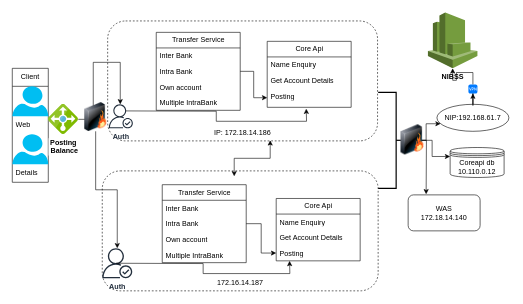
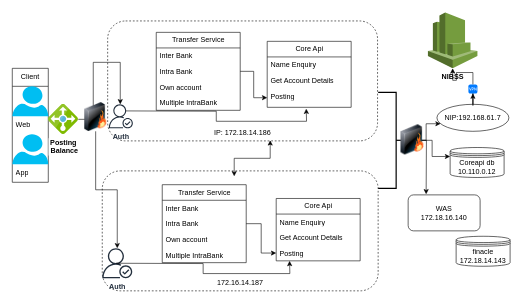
  <mxCell id="0" />
  <mxCell id="1" parent="0" />
  <mxCell id="2" value="&lt;div&gt;&lt;br&gt;&lt;/div&gt;&lt;div&gt;&lt;br&gt;&lt;/div&gt;&lt;div&gt;&lt;br&gt;&lt;/div&gt;&lt;div&gt;&lt;br&gt;&lt;/div&gt;&lt;div&gt;&lt;br&gt;&lt;/div&gt;&lt;div&gt;&lt;br&gt;&lt;/div&gt;&lt;div&gt;&lt;br&gt;&lt;/div&gt;&lt;div&gt;&lt;br&gt;&lt;/div&gt;&lt;div&gt;&lt;br&gt;&lt;/div&gt;&lt;div&gt;&lt;br&gt;&lt;/div&gt;&lt;div&gt;&lt;span style=&quot;background-color: initial;&quot;&gt;&lt;br&gt;&lt;/span&gt;&lt;/div&gt;&lt;div&gt;&lt;span style=&quot;background-color: initial;&quot;&gt;&lt;br&gt;&lt;/span&gt;&lt;/div&gt;&lt;div&gt;&lt;span style=&quot;background-color: initial;&quot;&gt;IP: 172.18.14.186&lt;/span&gt;&lt;/div&gt;" style="rounded=1;whiteSpace=wrap;html=1;dashed=1;" vertex="1" parent="1"><mxGeometry x="179" y="34" width="450" height="200" as="geometry" /></mxCell>
  <mxCell id="3" value="Transfer Service" style="swimlane;fontStyle=0;childLayout=stackLayout;horizontal=1;startSize=26;fillColor=none;horizontalStack=0;resizeParent=1;resizeParentMax=0;resizeLast=0;collapsible=1;marginBottom=0;html=1;" vertex="1" parent="1"><mxGeometry x="260" y="53" width="140" height="130" as="geometry" /></mxCell>
  <mxCell id="4" value="Inter Bank" style="text;strokeColor=none;fillColor=none;align=left;verticalAlign=top;spacingLeft=4;spacingRight=4;overflow=hidden;rotatable=0;points=[[0,0.5],[1,0.5]];portConstraint=eastwest;whiteSpace=wrap;html=1;" vertex="1" parent="3"><mxGeometry y="26" width="140" height="26" as="geometry" /></mxCell>
  <mxCell id="5" value="Intra Bank" style="text;strokeColor=none;fillColor=none;align=left;verticalAlign=top;spacingLeft=4;spacingRight=4;overflow=hidden;rotatable=0;points=[[0,0.5],[1,0.5]];portConstraint=eastwest;whiteSpace=wrap;html=1;" vertex="1" parent="3"><mxGeometry y="52" width="140" height="26" as="geometry" /></mxCell>
  <mxCell id="6" value="Own account" style="text;strokeColor=none;fillColor=none;align=left;verticalAlign=top;spacingLeft=4;spacingRight=4;overflow=hidden;rotatable=0;points=[[0,0.5],[1,0.5]];portConstraint=eastwest;whiteSpace=wrap;html=1;" vertex="1" parent="3"><mxGeometry y="78" width="140" height="26" as="geometry" /></mxCell>
  <mxCell id="7" value="Multiple IntraBank" style="text;strokeColor=none;fillColor=none;align=left;verticalAlign=top;spacingLeft=4;spacingRight=4;overflow=hidden;rotatable=0;points=[[0,0.5],[1,0.5]];portConstraint=eastwest;whiteSpace=wrap;html=1;" vertex="1" parent="3"><mxGeometry y="104" width="140" height="26" as="geometry" /></mxCell>
  <mxCell id="8" value="Core Api" style="swimlane;fontStyle=0;childLayout=stackLayout;horizontal=1;startSize=26;fillColor=none;horizontalStack=0;resizeParent=1;resizeParentMax=0;resizeLast=0;collapsible=1;marginBottom=0;html=1;" vertex="1" parent="1"><mxGeometry x="445" y="68" width="140" height="110" as="geometry" /></mxCell>
  <mxCell id="9" value="Name Enquiry" style="text;strokeColor=none;fillColor=none;align=left;verticalAlign=top;spacingLeft=4;spacingRight=4;overflow=hidden;rotatable=0;points=[[0,0.5],[1,0.5]];portConstraint=eastwest;whiteSpace=wrap;html=1;" vertex="1" parent="8"><mxGeometry y="26" width="140" height="26" as="geometry" /></mxCell>
  <mxCell id="10" value="Get Account Details" style="text;strokeColor=none;fillColor=none;align=left;verticalAlign=top;spacingLeft=4;spacingRight=4;overflow=hidden;rotatable=0;points=[[0,0.5],[1,0.5]];portConstraint=eastwest;whiteSpace=wrap;html=1;" vertex="1" parent="8"><mxGeometry y="52" width="140" height="26" as="geometry" /></mxCell>
  <mxCell id="11" value="Posting" style="text;strokeColor=none;fillColor=none;align=left;verticalAlign=top;spacingLeft=4;spacingRight=4;overflow=hidden;rotatable=0;points=[[0,0.5],[1,0.5]];portConstraint=eastwest;whiteSpace=wrap;html=1;" vertex="1" parent="8"><mxGeometry y="78" width="140" height="32" as="geometry" /></mxCell>
  <mxCell id="12" value="&lt;div&gt;&lt;br&gt;&lt;/div&gt;&lt;div&gt;&lt;br&gt;&lt;/div&gt;&lt;div&gt;&lt;br&gt;&lt;/div&gt;&lt;div&gt;&lt;br&gt;&lt;/div&gt;&lt;div&gt;&lt;br&gt;&lt;/div&gt;&lt;div&gt;&lt;br&gt;&lt;/div&gt;&lt;div&gt;&lt;br&gt;&lt;/div&gt;&lt;div&gt;&lt;br&gt;&lt;/div&gt;&lt;div&gt;&lt;br&gt;&lt;/div&gt;&lt;div&gt;&lt;br&gt;&lt;/div&gt;&lt;div&gt;&lt;br&gt;&lt;/div&gt;&lt;div&gt;&lt;br&gt;&lt;/div&gt;&lt;div&gt;172.16.14.187&lt;/div&gt;" style="rounded=1;whiteSpace=wrap;html=1;dashed=1;" vertex="1" parent="1"><mxGeometry x="170" y="284" width="460" height="200" as="geometry" /></mxCell>
  <mxCell id="13" value="Transfer Service" style="swimlane;fontStyle=0;childLayout=stackLayout;horizontal=1;startSize=26;fillColor=none;horizontalStack=0;resizeParent=1;resizeParentMax=0;resizeLast=0;collapsible=1;marginBottom=0;html=1;" vertex="1" parent="1"><mxGeometry x="270" y="307" width="140" height="130" as="geometry" /></mxCell>
  <mxCell id="14" value="Inter Bank" style="text;strokeColor=none;fillColor=none;align=left;verticalAlign=top;spacingLeft=4;spacingRight=4;overflow=hidden;rotatable=0;points=[[0,0.5],[1,0.5]];portConstraint=eastwest;whiteSpace=wrap;html=1;" vertex="1" parent="13"><mxGeometry y="26" width="140" height="26" as="geometry" /></mxCell>
  <mxCell id="15" value="Intra Bank" style="text;strokeColor=none;fillColor=none;align=left;verticalAlign=top;spacingLeft=4;spacingRight=4;overflow=hidden;rotatable=0;points=[[0,0.5],[1,0.5]];portConstraint=eastwest;whiteSpace=wrap;html=1;" vertex="1" parent="13"><mxGeometry y="52" width="140" height="26" as="geometry" /></mxCell>
  <mxCell id="16" value="Own account" style="text;strokeColor=none;fillColor=none;align=left;verticalAlign=top;spacingLeft=4;spacingRight=4;overflow=hidden;rotatable=0;points=[[0,0.5],[1,0.5]];portConstraint=eastwest;whiteSpace=wrap;html=1;" vertex="1" parent="13"><mxGeometry y="78" width="140" height="26" as="geometry" /></mxCell>
  <mxCell id="17" value="Multiple IntraBank" style="text;strokeColor=none;fillColor=none;align=left;verticalAlign=top;spacingLeft=4;spacingRight=4;overflow=hidden;rotatable=0;points=[[0,0.5],[1,0.5]];portConstraint=eastwest;whiteSpace=wrap;html=1;" vertex="1" parent="13"><mxGeometry y="104" width="140" height="26" as="geometry" /></mxCell>
  <mxCell id="18" value="Core Api" style="swimlane;fontStyle=0;childLayout=stackLayout;horizontal=1;startSize=26;fillColor=none;horizontalStack=0;resizeParent=1;resizeParentMax=0;resizeLast=0;collapsible=1;marginBottom=0;html=1;" vertex="1" parent="1"><mxGeometry x="460" y="330" width="140" height="104" as="geometry" /></mxCell>
  <mxCell id="19" value="Name Enquiry" style="text;strokeColor=none;fillColor=none;align=left;verticalAlign=top;spacingLeft=4;spacingRight=4;overflow=hidden;rotatable=0;points=[[0,0.5],[1,0.5]];portConstraint=eastwest;whiteSpace=wrap;html=1;" vertex="1" parent="18"><mxGeometry y="26" width="140" height="26" as="geometry" /></mxCell>
  <mxCell id="20" value="Get Account Details" style="text;strokeColor=none;fillColor=none;align=left;verticalAlign=top;spacingLeft=4;spacingRight=4;overflow=hidden;rotatable=0;points=[[0,0.5],[1,0.5]];portConstraint=eastwest;whiteSpace=wrap;html=1;" vertex="1" parent="18"><mxGeometry y="52" width="140" height="26" as="geometry" /></mxCell>
  <mxCell id="21" value="Posting" style="text;strokeColor=none;fillColor=none;align=left;verticalAlign=top;spacingLeft=4;spacingRight=4;overflow=hidden;rotatable=0;points=[[0,0.5],[1,0.5]];portConstraint=eastwest;whiteSpace=wrap;html=1;" vertex="1" parent="18"><mxGeometry y="78" width="140" height="26" as="geometry" /></mxCell>
  <mxCell id="22" value="Client" style="swimlane;fontStyle=0;childLayout=stackLayout;horizontal=1;startSize=30;horizontalStack=0;resizeParent=1;resizeParentMax=0;resizeLast=0;collapsible=1;marginBottom=0;whiteSpace=wrap;html=1;" vertex="1" parent="1"><mxGeometry y="113" width="60" height="190" as="geometry" x="20" /></mxCell>
  <mxCell id="23" value="" style="verticalLabelPosition=bottom;html=1;verticalAlign=top;align=center;strokeColor=none;fillColor=#00BEF2;shape=mxgraph.azure.user;" vertex="1" parent="22"><mxGeometry y="30" width="60" height="50" as="geometry" /></mxCell>
  <mxCell id="24" value="Web" style="text;strokeColor=none;fillColor=none;align=left;verticalAlign=middle;spacingLeft=4;spacingRight=4;overflow=hidden;points=[[0,0.5],[1,0.5]];portConstraint=eastwest;rotatable=0;whiteSpace=wrap;html=1;" vertex="1" parent="22"><mxGeometry y="80" width="60" height="30" as="geometry" /></mxCell>
  <mxCell id="25" value="" style="verticalLabelPosition=bottom;html=1;verticalAlign=top;align=center;strokeColor=none;fillColor=#00BEF2;shape=mxgraph.azure.user;" vertex="1" parent="22"><mxGeometry y="110" width="60" height="50" as="geometry" /></mxCell>
- <mxCell id="26" value="Details" style="text;strokeColor=none;fillColor=none;align=left;verticalAlign=middle;spacingLeft=4;spacingRight=4;overflow=hidden;points=[[0,0.5],[1,0.5]];portConstraint=eastwest;rotatable=0;whiteSpace=wrap;html=1;" vertex="1" parent="22"><mxGeometry y="160" width="60" height="30" as="geometry" /></mxCell>
+ <mxCell id="26" value="App" style="text;strokeColor=none;fillColor=none;align=left;verticalAlign=middle;spacingLeft=4;spacingRight=4;overflow=hidden;points=[[0,0.5],[1,0.5]];portConstraint=eastwest;rotatable=0;whiteSpace=wrap;html=1;" vertex="1" parent="22"><mxGeometry y="160" width="60" height="30" as="geometry" /></mxCell>
  <mxCell id="27" value="Auth" style="sketch=0;outlineConnect=0;fontColor=#232F3E;gradientColor=none;fillColor=#232F3D;strokeColor=none;dashed=0;verticalLabelPosition=bottom;verticalAlign=top;align=center;html=1;fontSize=12;fontStyle=1;aspect=fixed;pointerEvents=1;shape=mxgraph.aws4.authenticated_user;" vertex="1" parent="1"><mxGeometry x="181" y="173" width="40" height="40" as="geometry" /></mxCell>
  <mxCell id="28" value="Auth" style="sketch=0;outlineConnect=0;fontColor=#232F3E;gradientColor=none;fillColor=#232F3D;strokeColor=none;dashed=0;verticalLabelPosition=bottom;verticalAlign=top;align=center;html=1;fontSize=12;fontStyle=1;aspect=fixed;pointerEvents=1;shape=mxgraph.aws4.authenticated_user;" vertex="1" parent="1"><mxGeometry x="170" y="413" width="50" height="50" as="geometry" /></mxCell>
  <mxCell id="29" value="" style="edgeStyle=orthogonalEdgeStyle;rounded=0;orthogonalLoop=1;jettySize=auto;html=1;" edge="1" parent="1" source="30" target="27"><mxGeometry relative="1" as="geometry"><Array as="points"><mxPoint x="155" y="198" /><mxPoint x="155" y="103" /><mxPoint x="200" y="103" /></Array></mxGeometry></mxCell>
  <mxCell id="30" value="&lt;b&gt;Posting&lt;/b&gt;&lt;div&gt;&lt;b&gt;&amp;nbsp;Balance&lt;/b&gt;&lt;/div&gt;" style="image;sketch=0;aspect=fixed;html=1;points=[];align=center;fontSize=12;image=img/lib/mscae/Load_Balancer_feature.svg;" vertex="1" parent="1"><mxGeometry x="80" y="173" width="50" height="50" as="geometry" /></mxCell>
  <mxCell id="31" value="" style="edgeStyle=elbowEdgeStyle;rounded=0;elbow=vertical;html=1;labelBackgroundColor=#ffffff;startArrow=classic;startFill=1;startSize=6;endArrow=classic;endFill=1;endSize=6;jettySize=auto;orthogonalLoop=1;strokeWidth=1;fontSize=14;" edge="1" parent="1"><mxGeometry width="60" height="60" relative="1" as="geometry"><mxPoint x="390" y="293" as="sourcePoint" /><mxPoint x="450" y="233" as="targetPoint" /></mxGeometry></mxCell>
  <mxCell id="32" style="edgeStyle=orthogonalEdgeStyle;rounded=0;orthogonalLoop=1;jettySize=auto;html=1;" edge="1" parent="1" source="33" target="28"><mxGeometry relative="1" as="geometry" /></mxCell>
  <mxCell id="33" value="" style="image;html=1;image=img/lib/clip_art/networking/Firewall_128x128.png" vertex="1" parent="1"><mxGeometry x="140" y="170" width="38" height="48" as="geometry" /></mxCell>
  <mxCell id="34" value="NIBSS" style="outlineConnect=0;dashed=0;verticalLabelPosition=bottom;verticalAlign=top;align=center;html=1;shape=mxgraph.aws3.cloudwatch;fillColor=#759C3E;gradientColor=none;fontStyle=1" vertex="1" parent="1"><mxGeometry x="713" y="20" width="82.5" height="93" as="geometry" /></mxCell>
  <mxCell id="35" value="NIP:192.168.61.7" style="ellipse;whiteSpace=wrap;html=1;" vertex="1" parent="1"><mxGeometry x="728" y="173" width="120" height="45" as="geometry" /></mxCell>
  <mxCell id="36" style="edgeStyle=orthogonalEdgeStyle;rounded=0;orthogonalLoop=1;jettySize=auto;html=1;entryX=0.5;entryY=1;entryDx=0;entryDy=0;entryPerimeter=0;" edge="1" parent="1" source="46" target="34"><mxGeometry relative="1" as="geometry" /></mxCell>
  <mxCell id="37" value="Coreapi db&lt;br&gt;&lt;div&gt;10.110.0.12&lt;/div&gt;" style="shape=datastore;whiteSpace=wrap;html=1;" vertex="1" parent="1"><mxGeometry x="750" y="245" width="90" height="50" as="geometry" /></mxCell>
+ <mxCell id="38" value="finacle&lt;div&gt;172.18.14.143&lt;/div&gt;" style="shape=datastore;whiteSpace=wrap;html=1;" vertex="1" parent="1"><mxGeometry x="760" y="393" width="90" height="50" as="geometry" /></mxCell>
  <mxCell id="39" style="edgeStyle=orthogonalEdgeStyle;rounded=0;orthogonalLoop=1;jettySize=auto;html=1;entryX=0;entryY=0.75;entryDx=0;entryDy=0;" edge="1" parent="1" source="42" target="35"><mxGeometry relative="1" as="geometry" /></mxCell>
  <mxCell id="40" style="edgeStyle=orthogonalEdgeStyle;rounded=0;orthogonalLoop=1;jettySize=auto;html=1;entryX=0;entryY=0.3;entryDx=0;entryDy=0;" edge="1" parent="1" source="42" target="37"><mxGeometry relative="1" as="geometry" /></mxCell>
  <mxCell id="41" style="edgeStyle=orthogonalEdgeStyle;rounded=0;orthogonalLoop=1;jettySize=auto;html=1;" edge="1" parent="1" source="42"><mxGeometry relative="1" as="geometry"><mxPoint x="710" y="323" as="targetPoint" /></mxGeometry></mxCell>
  <mxCell id="42" value="" style="strokeWidth=2;html=1;shape=mxgraph.flowchart.annotation_2;align=left;labelPosition=right;pointerEvents=1;rotation=-180;" vertex="1" parent="1"><mxGeometry x="630" y="153" width="60" height="160" as="geometry" /></mxCell>
- <mxCell id="43" value="WAS&lt;div&gt;172.18.14.140&lt;/div&gt;" style="rounded=1;whiteSpace=wrap;html=1;" vertex="1" parent="1"><mxGeometry x="680" y="324" width="120" height="60" as="geometry" /></mxCell>
+ <mxCell id="43" value="WAS&lt;div&gt;172.18.16.140&lt;/div&gt;" style="rounded=1;whiteSpace=wrap;html=1;" vertex="1" parent="1"><mxGeometry x="680" y="324" width="120" height="60" as="geometry" /></mxCell>
  <mxCell id="44" value="" style="image;html=1;image=img/lib/clip_art/networking/Firewall_128x128.png" vertex="1" parent="1"><mxGeometry x="667" y="207" width="40" height="50" as="geometry" /></mxCell>
  <mxCell id="45" value="" style="edgeStyle=orthogonalEdgeStyle;rounded=0;orthogonalLoop=1;jettySize=auto;html=1;entryX=0.5;entryY=1;entryDx=0;entryDy=0;entryPerimeter=0;" edge="1" parent="1" source="35" target="46"><mxGeometry relative="1" as="geometry"><mxPoint x="788" y="173" as="sourcePoint" /><mxPoint x="769" y="128" as="targetPoint" /></mxGeometry></mxCell>
  <mxCell id="46" value="" style="html=1;strokeWidth=1;shadow=0;dashed=0;shape=mxgraph.ios7.misc.vpn;fillColor=#007AFF;strokeColor=none;buttonText=;strokeColor2=#222222;fontColor=#222222;fontSize=8;verticalLabelPosition=bottom;verticalAlign=top;align=center;sketch=0;" vertex="1" parent="1"><mxGeometry x="780.5" y="140" width="15" height="15" as="geometry" /></mxCell>
  <mxCell id="47" style="edgeStyle=orthogonalEdgeStyle;rounded=0;orthogonalLoop=1;jettySize=auto;html=1;entryX=0.352;entryY=1.006;entryDx=0;entryDy=0;entryPerimeter=0;" edge="1" parent="1"><mxGeometry relative="1" as="geometry"><mxPoint x="193" y="438" as="sourcePoint" /><mxPoint x="482.28" y="434.156" as="targetPoint" /></mxGeometry></mxCell>
  <mxCell id="48" style="edgeStyle=orthogonalEdgeStyle;rounded=0;orthogonalLoop=1;jettySize=auto;html=1;entryX=0.365;entryY=1.09;entryDx=0;entryDy=0;entryPerimeter=0;" edge="1" parent="1"><mxGeometry relative="1" as="geometry"><mxPoint x="209" y="184" as="sourcePoint" /><mxPoint x="510.1" y="180.34" as="targetPoint" /></mxGeometry></mxCell>
  <mxCell id="49" style="edgeStyle=orthogonalEdgeStyle;rounded=0;orthogonalLoop=1;jettySize=auto;html=1;entryX=0;entryY=0.5;entryDx=0;entryDy=0;" edge="1" parent="1" source="5" target="11"><mxGeometry relative="1" as="geometry" /></mxCell>
  <mxCell id="50" style="edgeStyle=orthogonalEdgeStyle;rounded=0;orthogonalLoop=1;jettySize=auto;html=1;entryX=0;entryY=0.5;entryDx=0;entryDy=0;" edge="1" parent="1" source="15" target="21"><mxGeometry relative="1" as="geometry" /></mxCell>
